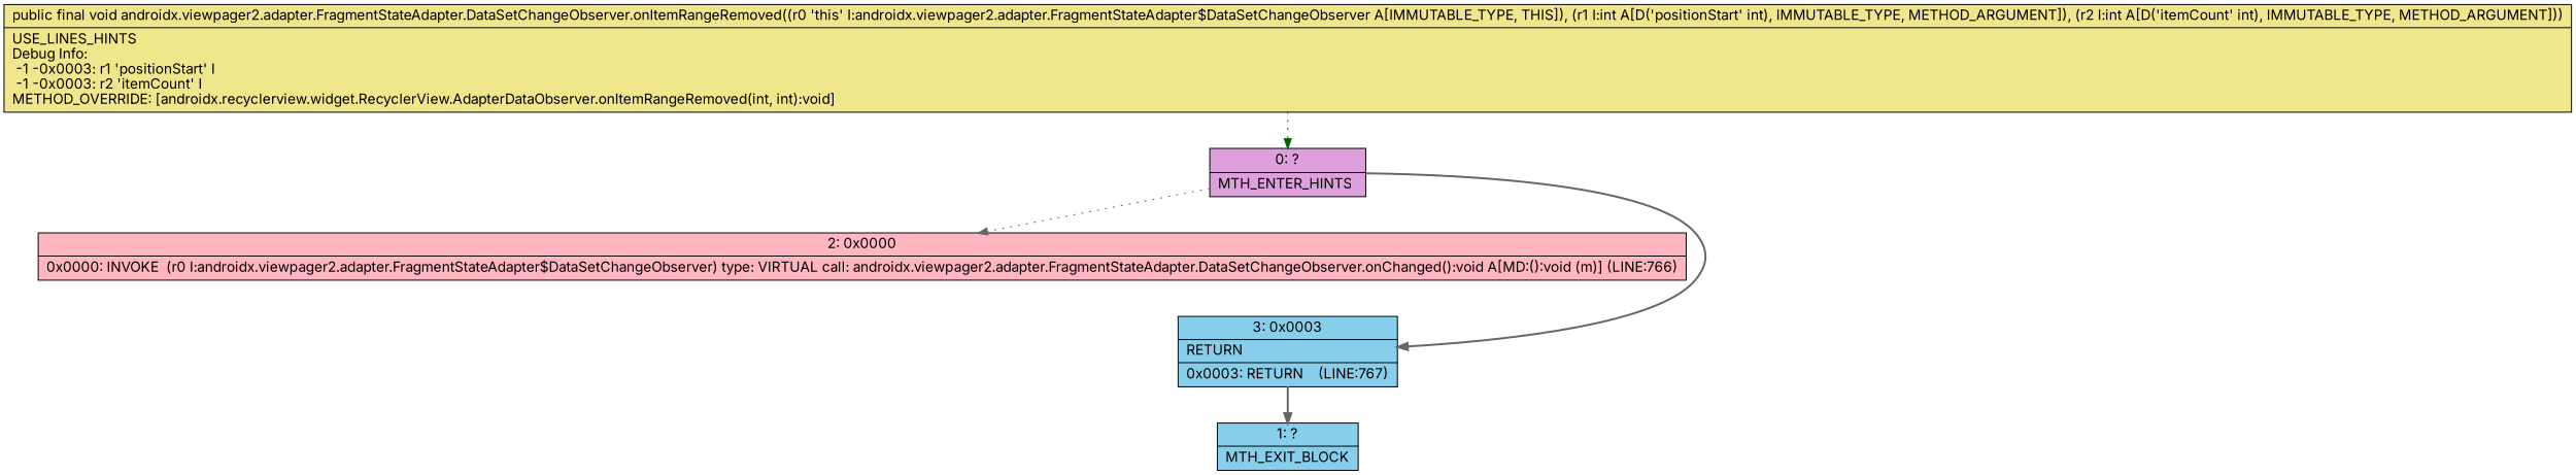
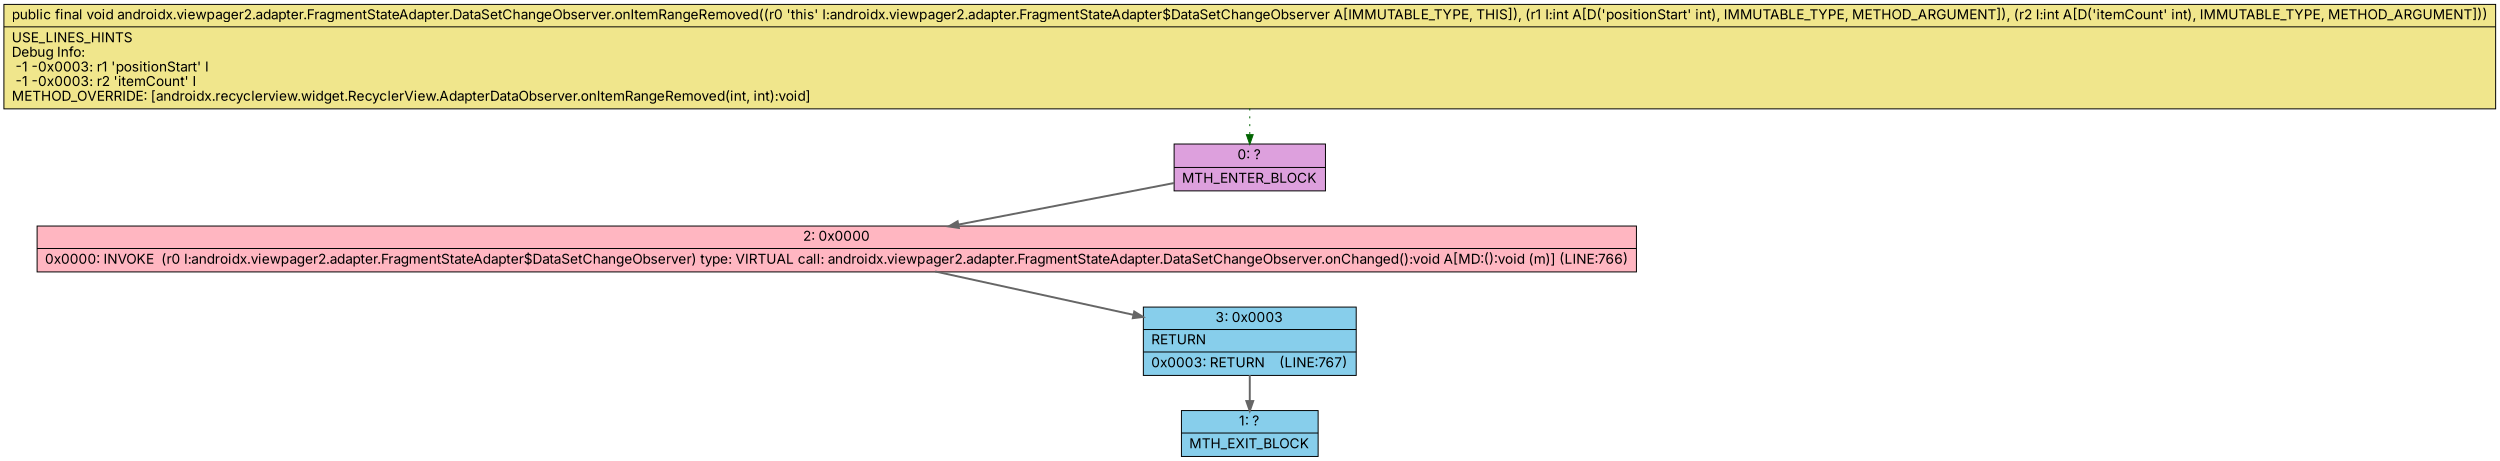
  digraph {
    fontname=Inter
    node [fillcolor=skyblue fontname=Inter shape=record style=filled]
    edge [color=gray40 fontname=Inter style=dotted]
-   n1 [fillcolor=plum label="{0\:\ ?|MTH_ENTER_HINTS\l}"]
+   n1 [fillcolor=plum label="{0\:\ ?|MTH_ENTER_BLOCK\l}"]
    n2 [fillcolor=lightpink label="{2\:\ 0x0000|0x0000: INVOKE  (r0 I:androidx.viewpager2.adapter.FragmentStateAdapter$DataSetChangeObserver) type: VIRTUAL call: androidx.viewpager2.adapter.FragmentStateAdapter.DataSetChangeObserver.onChanged():void A[MD:():void (m)] (LINE:766)\l}"]
    n3 [label="{3\:\ 0x0003|RETURN\l|0x0003: RETURN    (LINE:767)\l}"]
    n4 [label="{1\:\ ?|MTH_EXIT_BLOCK\l}"]
    n5 [fillcolor=khaki label="{public final void androidx.viewpager2.adapter.FragmentStateAdapter.DataSetChangeObserver.onItemRangeRemoved((r0 'this' I:androidx.viewpager2.adapter.FragmentStateAdapter$DataSetChangeObserver A[IMMUTABLE_TYPE, THIS]), (r1 I:int A[D('positionStart' int), IMMUTABLE_TYPE, METHOD_ARGUMENT]), (r2 I:int A[D('itemCount' int), IMMUTABLE_TYPE, METHOD_ARGUMENT]))  | USE_LINES_HINTS\lDebug Info:\l  \-1 \-0x0003: r1 'positionStart' I\l  \-1 \-0x0003: r2 'itemCount' I\lMETHOD_OVERRIDE: [androidx.recyclerview.widget.RecyclerView.AdapterDataObserver.onItemRangeRemoved(int, int):void]\l}"]
-   n1 -> n2
-   n1 -> n3 [style=bold]
+   n1 -> n2 [style=bold]
+   n2 -> n3 [style=bold]
    n3 -> n4 [style=bold]
    n5 -> n1 [color=darkgreen]
  }
